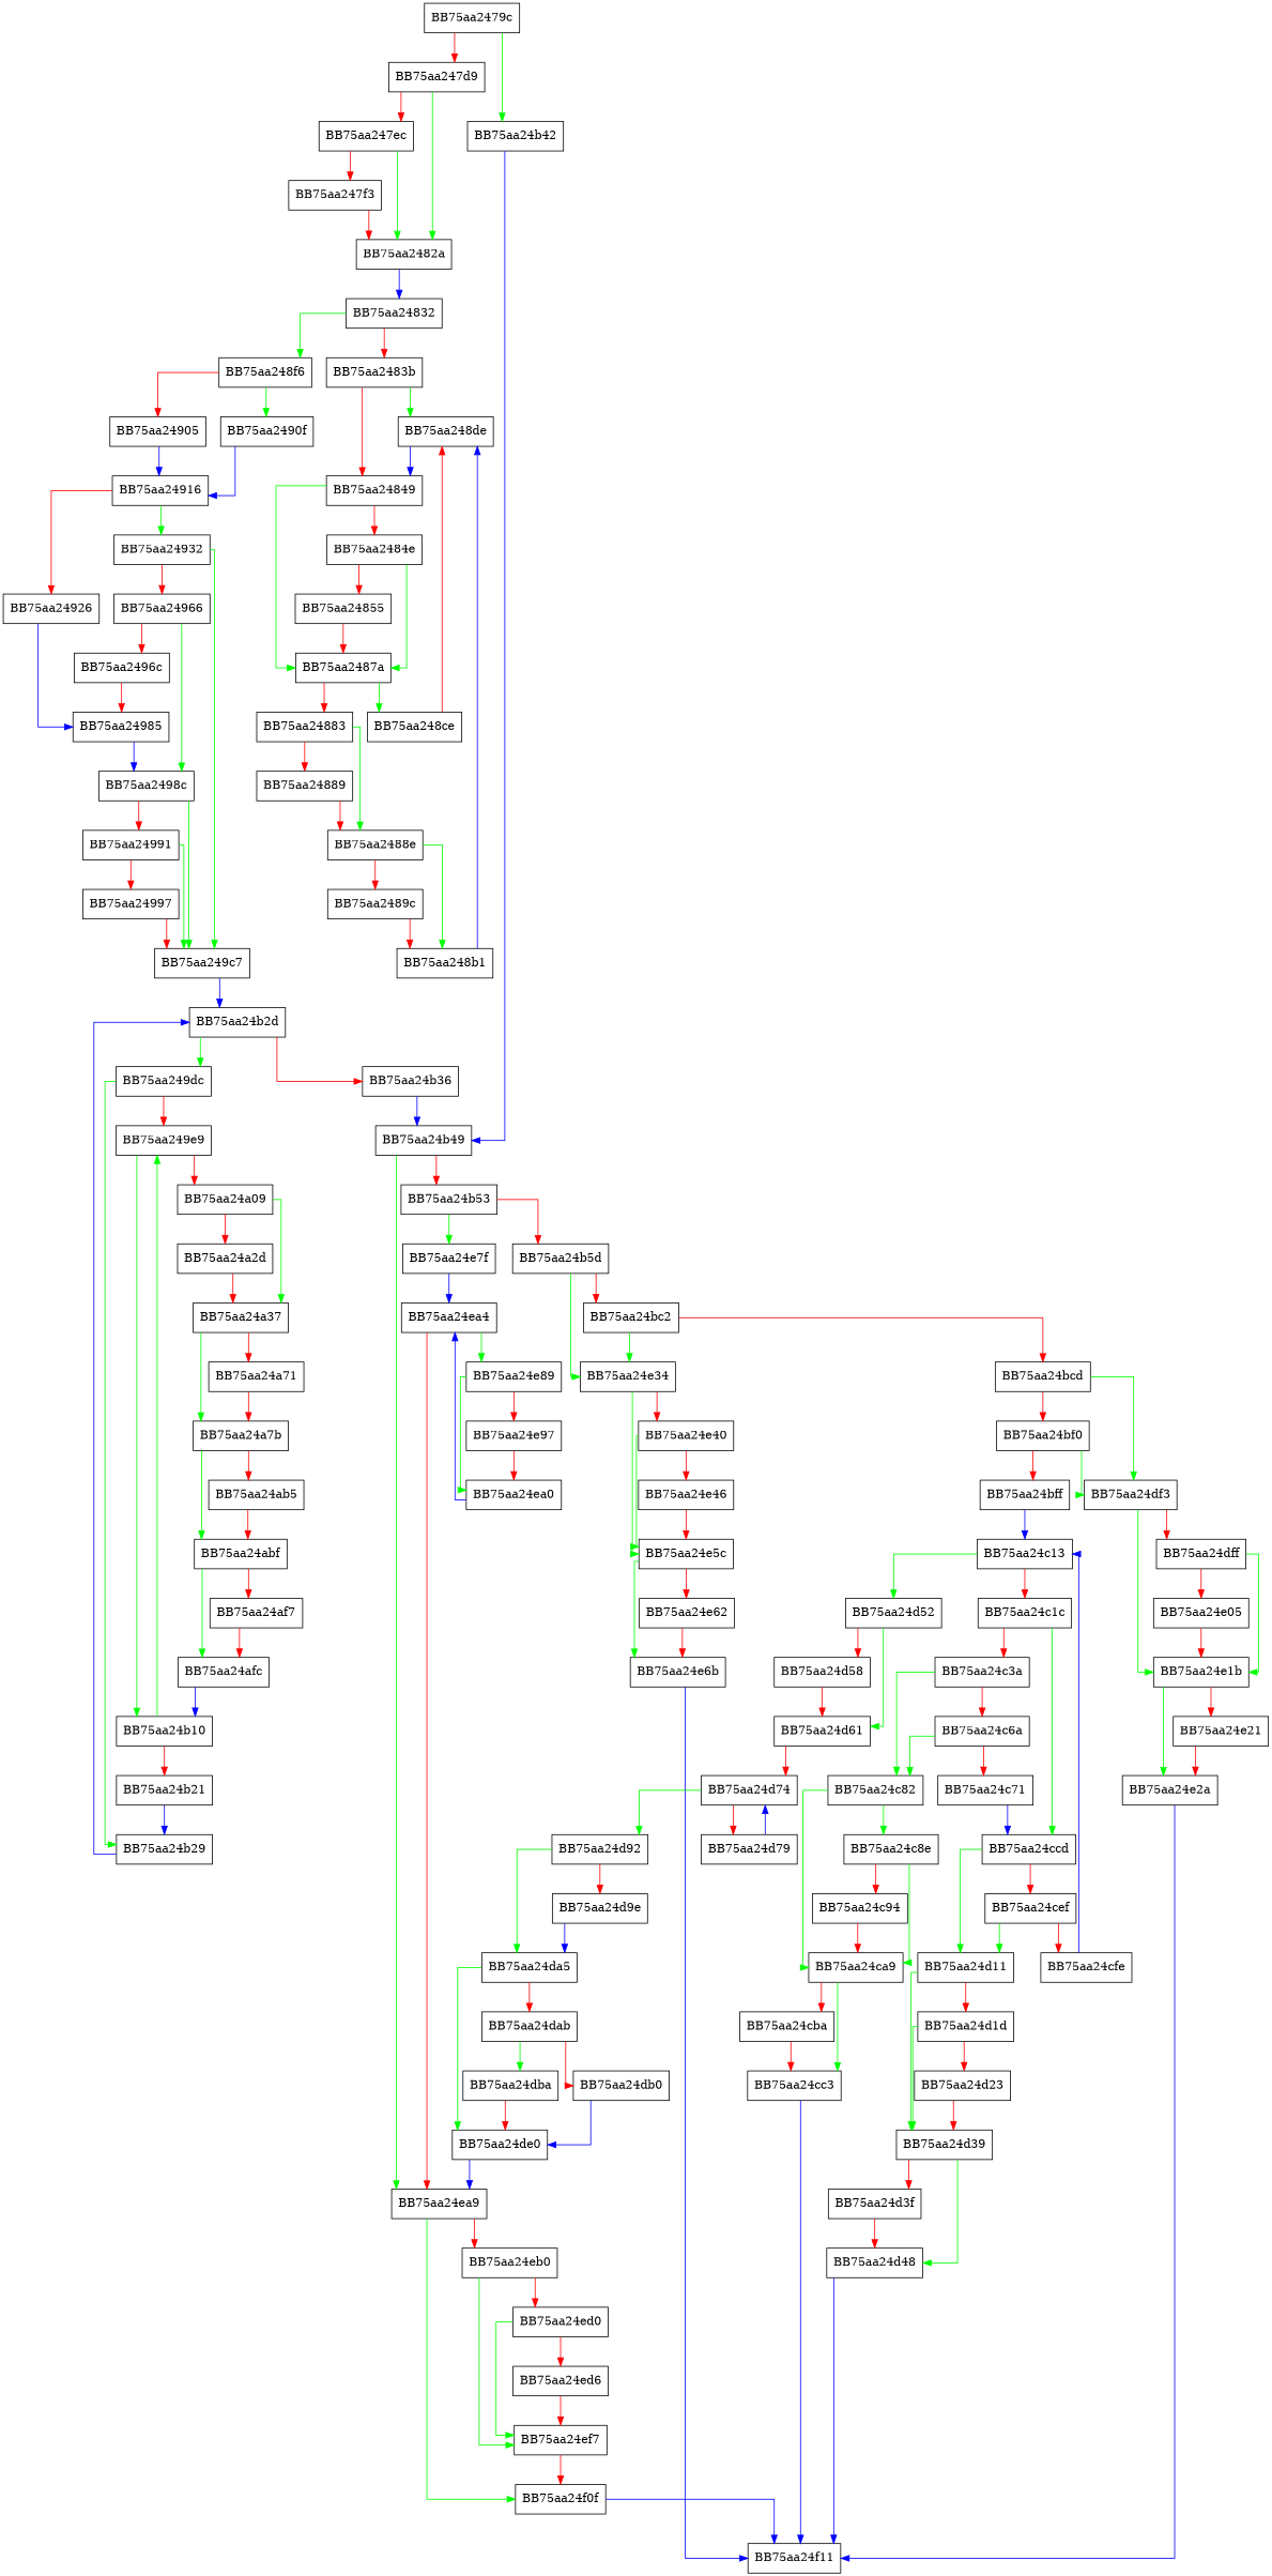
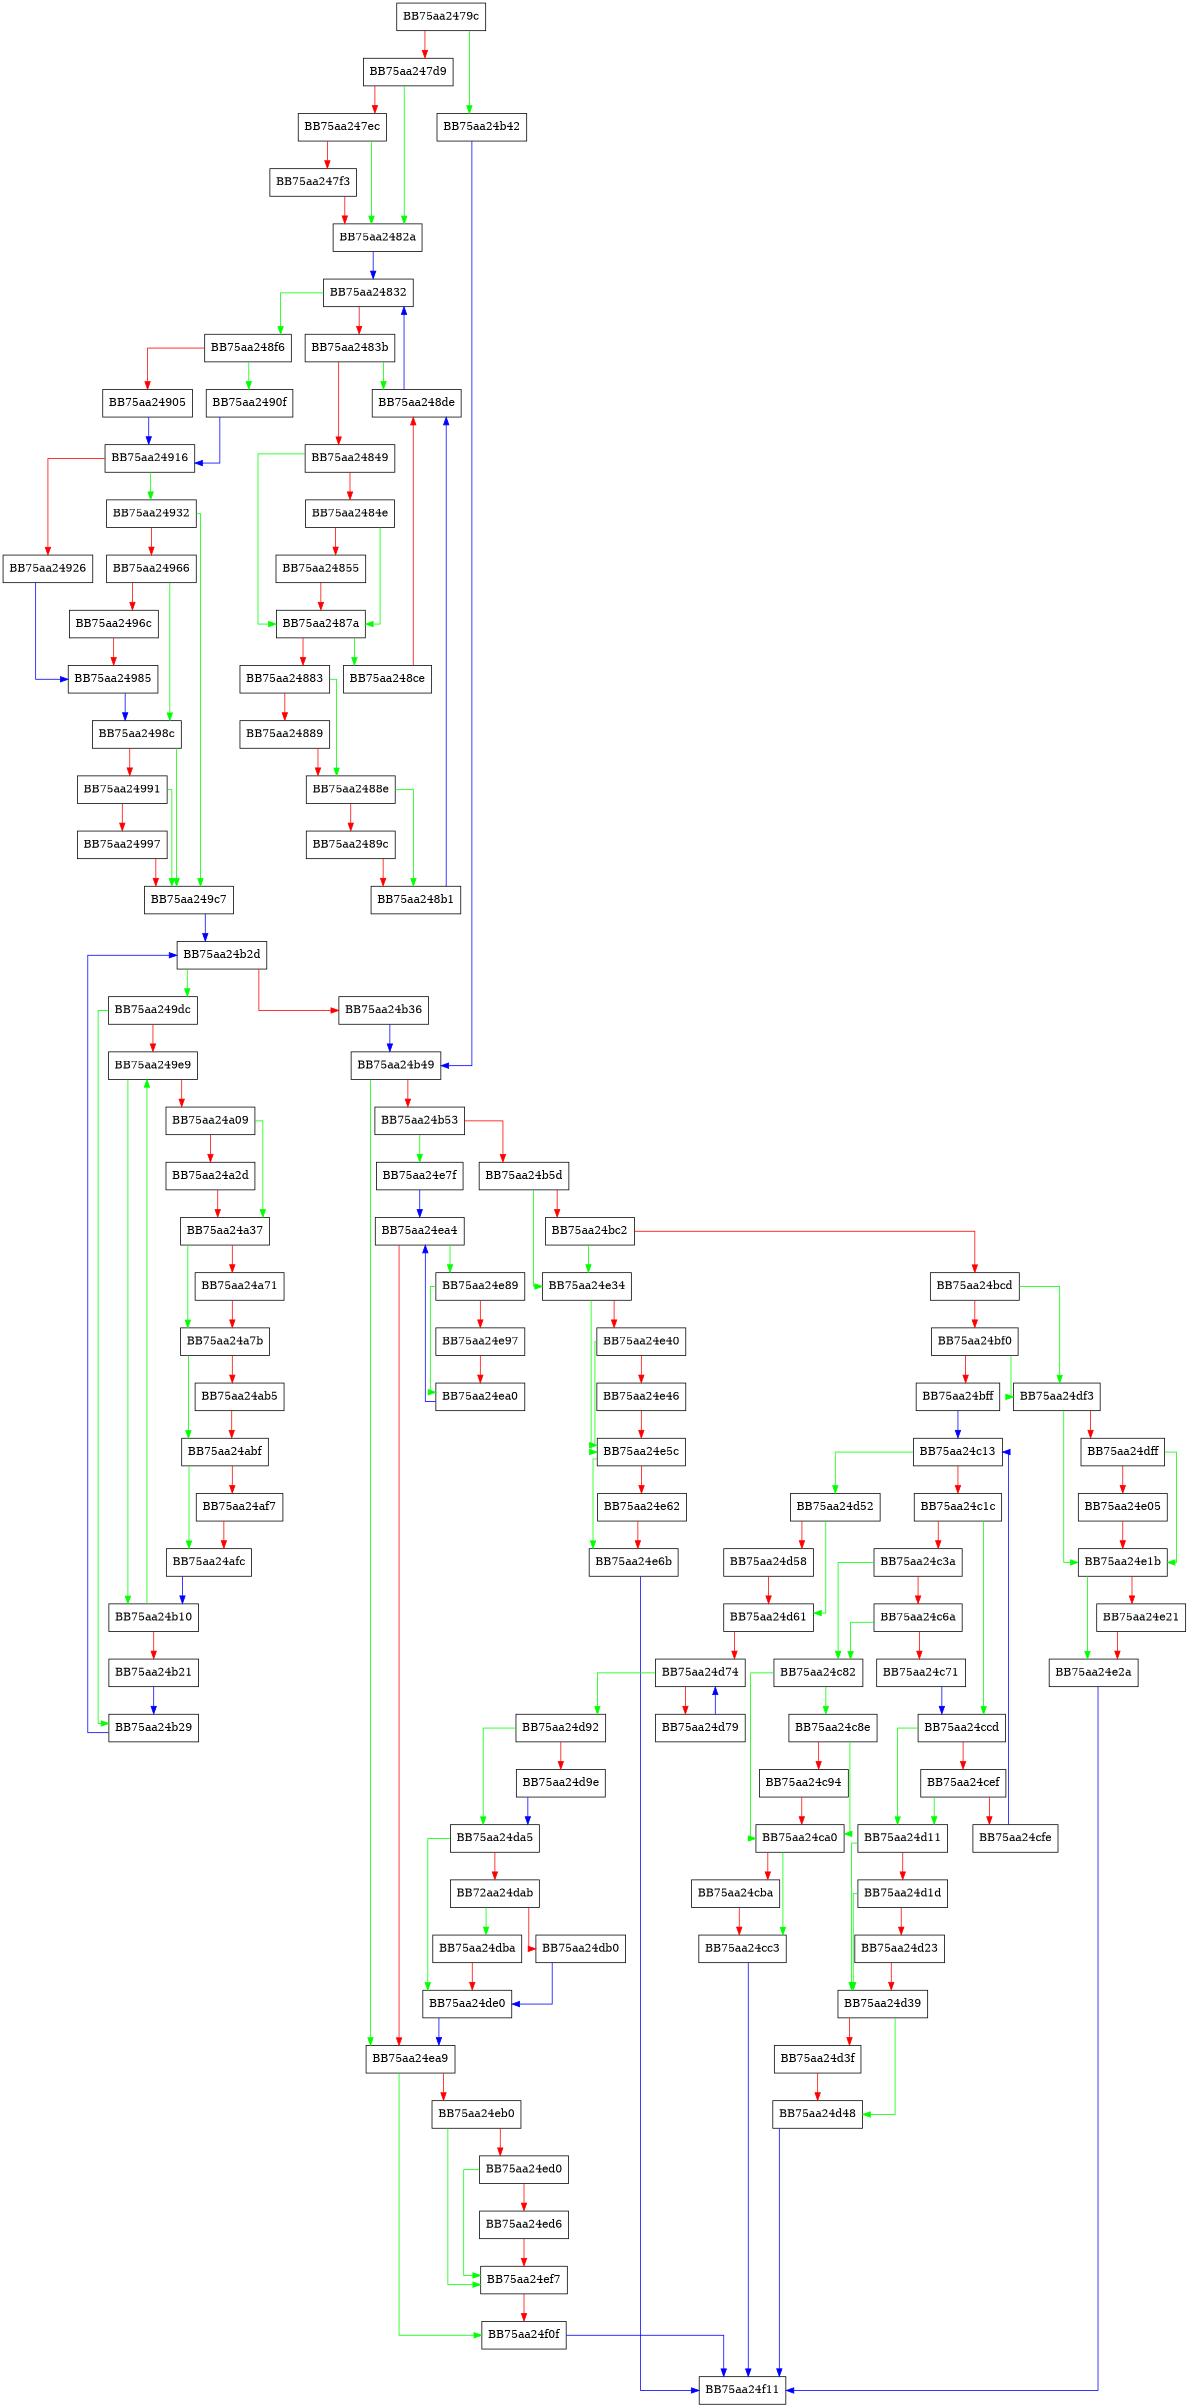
  digraph {
    splines=ortho
    node [shape=box]
    edge [color=red]
    BB75aa2479c
    BB75aa24b42
    BB75aa247d9
    BB75aa24b49
    BB75aa2482a
    BB75aa247ec
    BB75aa24ea9
    BB75aa24b53
    BB75aa24832
    BB75aa247f3
    BB75aa248f6
    BB75aa2483b
    BB75aa2490f
    BB75aa24905
    BB75aa248de
    BB75aa24849
    BB75aa24916
    BB75aa2487a
    BB75aa2484e
    BB75aa248ce
    BB75aa24883
    BB75aa24855
    BB75aa2488e
    BB75aa24889
    BB75aa248b1
    BB75aa2489c
    BB75aa24932
    BB75aa24926
    BB75aa249c7
    BB75aa24966
    BB75aa24985
    BB75aa24b2d
    BB75aa2498c
    BB75aa2496c
    BB75aa24991
    BB75aa249dc
    BB75aa24b36
    BB75aa24997
    BB75aa24b29
    BB75aa249e9
    BB75aa24b10
    BB75aa24a09
    BB75aa24b21
    BB75aa24a37
    BB75aa24a2d
    BB75aa24a7b
    BB75aa24a71
    BB75aa24abf
    BB75aa24ab5
    BB75aa24afc
    BB75aa24af7
    BB75aa24f0f
    BB75aa24eb0
    BB75aa24e7f
    BB75aa24b5d
    BB75aa24f11
    BB75aa24ef7
    BB75aa24ed0
    BB75aa24ea4
    BB75aa24e34
    BB75aa24bc2
    BB75aa24e89
    BB75aa24e5c
    BB75aa24e40
    BB75aa24bcd
    BB75aa24e6b
    BB75aa24e62
    BB75aa24e46
    BB75aa24df3
    BB75aa24bf0
    BB75aa24e1b
    BB75aa24dff
    BB75aa24bff
    BB75aa24e2a
    BB75aa24e21
    BB75aa24e05
    BB75aa24c13
    BB75aa24d52
    BB75aa24c1c
    BB75aa24d61
    BB75aa24d58
    BB75aa24ccd
    BB75aa24c3a
    BB75aa24d74
    BB75aa24d11
    BB75aa24cef
    BB75aa24c82
    BB75aa24c6a
    BB75aa24d39
    BB75aa24d1d
    BB75aa24cfe
-   BB75aa24ca9
+   BB75aa24ca9 [label=BB75aa24ca0]
    BB75aa24c8e
    BB75aa24c71
    BB75aa24cc3
    BB75aa24cba
    BB75aa24c94
    BB75aa24d48
    BB75aa24d3f
    BB75aa24d23
    BB75aa24d92
    BB75aa24d79
    BB75aa24da5
    BB75aa24d9e
    BB75aa24de0
-   BB75aa24dab
+   BB75aa24dab [label=BB72aa24dab]
    BB75aa24dba
    BB75aa24db0
    BB75aa24ea0
    BB75aa24e97
    BB75aa24ed6
    BB75aa2479c -> BB75aa24b42 [color=green]
    BB75aa2479c -> BB75aa247d9
    BB75aa24b42 -> BB75aa24b49 [color=blue]
    BB75aa247d9 -> BB75aa2482a [color=green]
    BB75aa247d9 -> BB75aa247ec
    BB75aa24b49 -> BB75aa24ea9 [color=green]
    BB75aa24b49 -> BB75aa24b53
    BB75aa2482a -> BB75aa24832 [color=blue]
    BB75aa247ec -> BB75aa2482a [color=green]
    BB75aa247ec -> BB75aa247f3
    BB75aa24ea9 -> BB75aa24f0f [color=green]
    BB75aa24ea9 -> BB75aa24eb0
    BB75aa24b53 -> BB75aa24e7f [color=green]
    BB75aa24b53 -> BB75aa24b5d
    BB75aa24832 -> BB75aa248f6 [color=green]
    BB75aa24832 -> BB75aa2483b
    BB75aa247f3 -> BB75aa2482a
    BB75aa248f6 -> BB75aa2490f [color=green]
    BB75aa248f6 -> BB75aa24905
    BB75aa2483b -> BB75aa248de [color=green]
    BB75aa2483b -> BB75aa24849
    BB75aa2490f -> BB75aa24916 [color=blue]
    BB75aa24905 -> BB75aa24916 [color=blue]
-   BB75aa248de -> BB75aa24849 [color=blue]
+   BB75aa248de -> BB75aa24832 [color=blue]
    BB75aa24849 -> BB75aa2487a [color=green]
    BB75aa24849 -> BB75aa2484e
    BB75aa24916 -> BB75aa24932 [color=green]
    BB75aa24916 -> BB75aa24926
    BB75aa2487a -> BB75aa248ce [color=green]
    BB75aa2487a -> BB75aa24883
    BB75aa2484e -> BB75aa2487a [color=green]
    BB75aa2484e -> BB75aa24855
    BB75aa248ce -> BB75aa248de
    BB75aa24883 -> BB75aa2488e [color=green]
    BB75aa24883 -> BB75aa24889
    BB75aa24855 -> BB75aa2487a
    BB75aa2488e -> BB75aa248b1 [color=green]
    BB75aa2488e -> BB75aa2489c
    BB75aa24889 -> BB75aa2488e
    BB75aa248b1 -> BB75aa248de [color=blue]
    BB75aa2489c -> BB75aa248b1
    BB75aa24932 -> BB75aa249c7 [color=green]
    BB75aa24932 -> BB75aa24966
    BB75aa24926 -> BB75aa24985 [color=blue]
    BB75aa249c7 -> BB75aa24b2d [color=blue]
    BB75aa24966 -> BB75aa2498c [color=green]
    BB75aa24966 -> BB75aa2496c
    BB75aa24985 -> BB75aa2498c [color=blue]
    BB75aa24b2d -> BB75aa249dc [color=green]
    BB75aa24b2d -> BB75aa24b36
    BB75aa2498c -> BB75aa249c7 [color=green]
    BB75aa2498c -> BB75aa24991
    BB75aa2496c -> BB75aa24985
    BB75aa24991 -> BB75aa249c7 [color=green]
    BB75aa24991 -> BB75aa24997
    BB75aa249dc -> BB75aa24b29 [color=green]
    BB75aa249dc -> BB75aa249e9
    BB75aa24b36 -> BB75aa24b49 [color=blue]
    BB75aa24997 -> BB75aa249c7
    BB75aa24b29 -> BB75aa24b2d [color=blue]
    BB75aa249e9 -> BB75aa24b10 [color=green]
    BB75aa249e9 -> BB75aa24a09
    BB75aa24b10 -> BB75aa249e9 [color=green]
    BB75aa24b10 -> BB75aa24b21
    BB75aa24a09 -> BB75aa24a37 [color=green]
    BB75aa24a09 -> BB75aa24a2d
    BB75aa24b21 -> BB75aa24b29 [color=blue]
    BB75aa24a37 -> BB75aa24a7b [color=green]
    BB75aa24a37 -> BB75aa24a71
    BB75aa24a2d -> BB75aa24a37
    BB75aa24a7b -> BB75aa24abf [color=green]
    BB75aa24a7b -> BB75aa24ab5
    BB75aa24a71 -> BB75aa24a7b
    BB75aa24abf -> BB75aa24afc [color=green]
    BB75aa24abf -> BB75aa24af7
    BB75aa24ab5 -> BB75aa24abf
    BB75aa24afc -> BB75aa24b10 [color=blue]
    BB75aa24af7 -> BB75aa24afc
    BB75aa24f0f -> BB75aa24f11 [color=blue]
    BB75aa24eb0 -> BB75aa24ef7 [color=green]
    BB75aa24eb0 -> BB75aa24ed0
    BB75aa24e7f -> BB75aa24ea4 [color=blue]
    BB75aa24b5d -> BB75aa24e34 [color=green]
    BB75aa24b5d -> BB75aa24bc2
    BB75aa24ef7 -> BB75aa24f0f
    BB75aa24ed0 -> BB75aa24ef7 [color=green]
    BB75aa24ed0 -> BB75aa24ed6
    BB75aa24ea4 -> BB75aa24ea9
    BB75aa24ea4 -> BB75aa24e89 [color=green]
    BB75aa24e34 -> BB75aa24e5c [color=green]
    BB75aa24e34 -> BB75aa24e40
    BB75aa24bc2 -> BB75aa24e34 [color=green]
    BB75aa24bc2 -> BB75aa24bcd
    BB75aa24e89 -> BB75aa24ea0 [color=green]
    BB75aa24e89 -> BB75aa24e97
    BB75aa24e5c -> BB75aa24e6b [color=green]
    BB75aa24e5c -> BB75aa24e62
    BB75aa24e40 -> BB75aa24e5c [color=green]
    BB75aa24e40 -> BB75aa24e46
    BB75aa24bcd -> BB75aa24df3 [color=green]
    BB75aa24bcd -> BB75aa24bf0
    BB75aa24e6b -> BB75aa24f11 [color=blue]
    BB75aa24e62 -> BB75aa24e6b
    BB75aa24e46 -> BB75aa24e5c
    BB75aa24df3 -> BB75aa24e1b [color=green]
    BB75aa24df3 -> BB75aa24dff
    BB75aa24bf0 -> BB75aa24df3 [color=green]
    BB75aa24bf0 -> BB75aa24bff
    BB75aa24e1b -> BB75aa24e2a [color=green]
    BB75aa24e1b -> BB75aa24e21
    BB75aa24dff -> BB75aa24e1b [color=green]
    BB75aa24dff -> BB75aa24e05
    BB75aa24bff -> BB75aa24c13 [color=blue]
    BB75aa24e2a -> BB75aa24f11 [color=blue]
    BB75aa24e21 -> BB75aa24e2a
    BB75aa24e05 -> BB75aa24e1b
    BB75aa24c13 -> BB75aa24d52 [color=green]
    BB75aa24c13 -> BB75aa24c1c
    BB75aa24d52 -> BB75aa24d61 [color=green]
    BB75aa24d52 -> BB75aa24d58
    BB75aa24c1c -> BB75aa24ccd [color=green]
    BB75aa24c1c -> BB75aa24c3a
    BB75aa24d61 -> BB75aa24d74
    BB75aa24d58 -> BB75aa24d61
    BB75aa24ccd -> BB75aa24d11 [color=green]
    BB75aa24ccd -> BB75aa24cef
    BB75aa24c3a -> BB75aa24c82 [color=green]
    BB75aa24c3a -> BB75aa24c6a
    BB75aa24d74 -> BB75aa24d92 [color=green]
    BB75aa24d74 -> BB75aa24d79
    BB75aa24d11 -> BB75aa24d39 [color=green]
    BB75aa24d11 -> BB75aa24d1d
    BB75aa24cef -> BB75aa24d11 [color=green]
    BB75aa24cef -> BB75aa24cfe
    BB75aa24c82 -> BB75aa24ca9 [color=green]
    BB75aa24c82 -> BB75aa24c8e [color=green]
    BB75aa24c6a -> BB75aa24c82 [color=green]
    BB75aa24c6a -> BB75aa24c71
    BB75aa24d39 -> BB75aa24d48 [color=green]
    BB75aa24d39 -> BB75aa24d3f
    BB75aa24d1d -> BB75aa24d39 [color=green]
    BB75aa24d1d -> BB75aa24d23
    BB75aa24cfe -> BB75aa24c13 [color=blue]
    BB75aa24ca9 -> BB75aa24cc3 [color=green]
    BB75aa24ca9 -> BB75aa24cba
    BB75aa24c8e -> BB75aa24ca9 [color=green]
    BB75aa24c8e -> BB75aa24c94
    BB75aa24c71 -> BB75aa24ccd [color=blue]
    BB75aa24cc3 -> BB75aa24f11 [color=blue]
    BB75aa24cba -> BB75aa24cc3
    BB75aa24c94 -> BB75aa24ca9
    BB75aa24d48 -> BB75aa24f11 [color=blue]
    BB75aa24d3f -> BB75aa24d48
    BB75aa24d23 -> BB75aa24d39
    BB75aa24d92 -> BB75aa24da5 [color=green]
    BB75aa24d92 -> BB75aa24d9e
    BB75aa24d79 -> BB75aa24d74 [color=blue]
    BB75aa24da5 -> BB75aa24de0 [color=green]
    BB75aa24da5 -> BB75aa24dab
    BB75aa24d9e -> BB75aa24da5 [color=blue]
    BB75aa24de0 -> BB75aa24ea9 [color=blue]
    BB75aa24dab -> BB75aa24dba [color=green]
    BB75aa24dab -> BB75aa24db0
    BB75aa24dba -> BB75aa24de0
    BB75aa24db0 -> BB75aa24de0 [color=blue]
    BB75aa24ea0 -> BB75aa24ea4 [color=blue]
    BB75aa24e97 -> BB75aa24ea0
    BB75aa24ed6 -> BB75aa24ef7
  }
